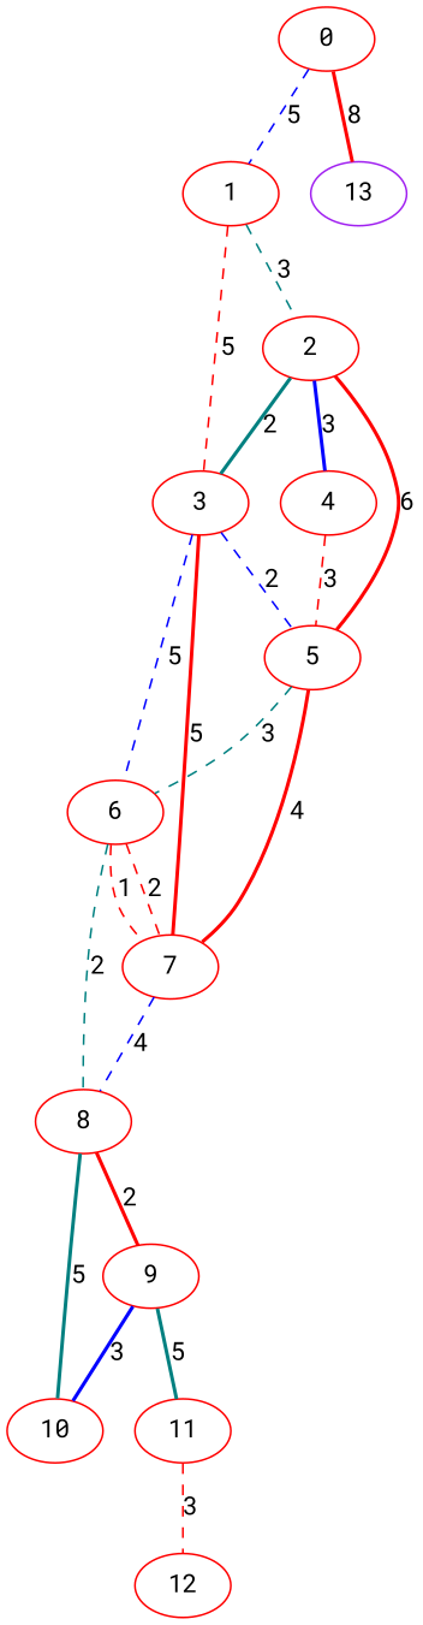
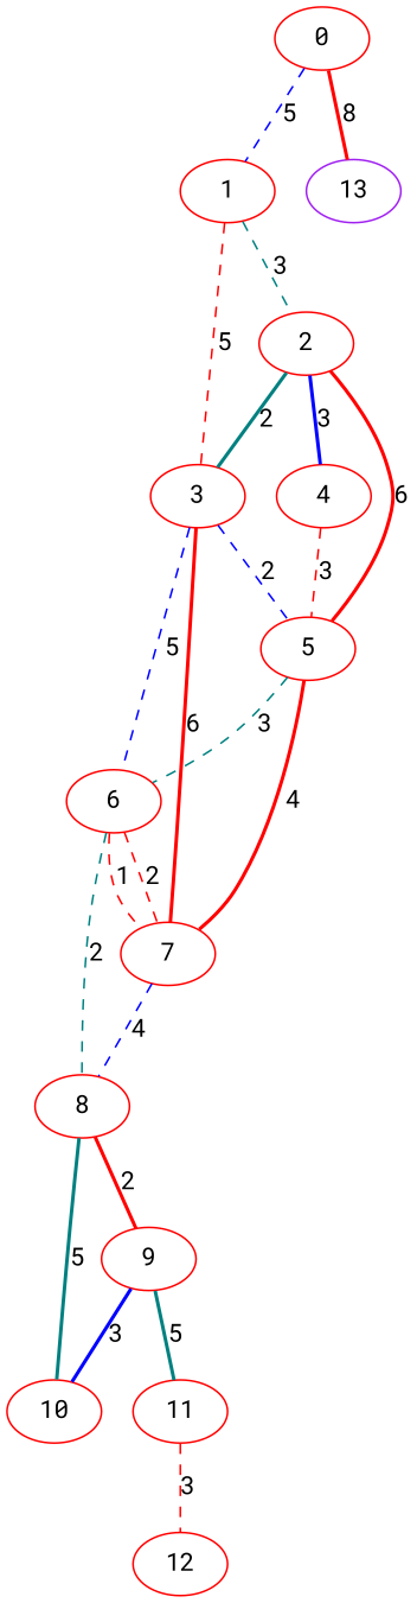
  graph {
    fontname="Roboto Mono"
    node [color=red fontname="Roboto Mono" weight=1]
    edge [color=red fontname="Roboto Mono" style=dashed]
    0
    1
    13 [color=purple weight=4]
    2
    3
    4
    5
    6
    7
    8
    9
    10
    11
    12
    0 -- 1 [color=blue label=5]
    0 -- 13 [label=8 style=bold]
    1 -- 2 [color=teal label=3]
    1 -- 3 [label=5]
    2 -- 3 [color=teal label=2 style=bold]
    2 -- 4 [color=blue label=3 style=bold]
    2 -- 5 [label=6 style=bold]
    3 -- 5 [color=blue label=2]
    3 -- 6 [color=blue label=5]
-   3 -- 7 [label=5 style=bold]
+   3 -- 7 [label=6 style=bold]
    4 -- 5 [label=3]
    5 -- 6 [color=teal label=3]
    5 -- 7 [label=4 style=bold]
    6 -- 7 [label=2]
    6 -- 7 [label=1]
    6 -- 8 [color=teal label=2]
    7 -- 8 [color=blue label=4]
    8 -- 9 [label=2 style=bold]
    8 -- 10 [color=teal label=5 style=bold]
    9 -- 10 [color=blue label=3 style=bold]
    9 -- 11 [color=teal label=5 style=bold]
    11 -- 12 [label=3]
  }
